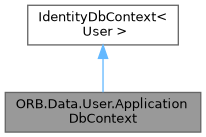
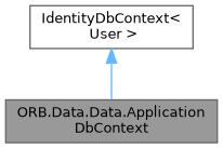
  digraph {
    node [color=gray40 fontname=Helvetica fontsize=10 shape=box style=filled]
-   n1 [fillcolor=grey60 fontcolor=black height=0.2 label="ORB.Data.User.Application\lDbContext" width=0.4]
+   n1 [fillcolor=grey60 fontcolor=black height=0.2 label="ORB.Data.Data.Application\lDbContext" width=0.4]
    n2 [fillcolor=white height=0.2 label="IdentityDbContext\<\l User \>" width=0.4]
    n2 -> n1 [color=steelblue1 dir=back fontname=Helvetica fontsize=10 labelfontname=Helvetica labelfontsize=10 style=solid]
  }
